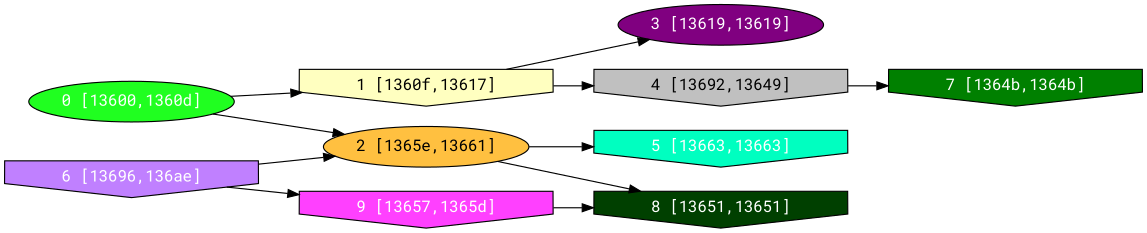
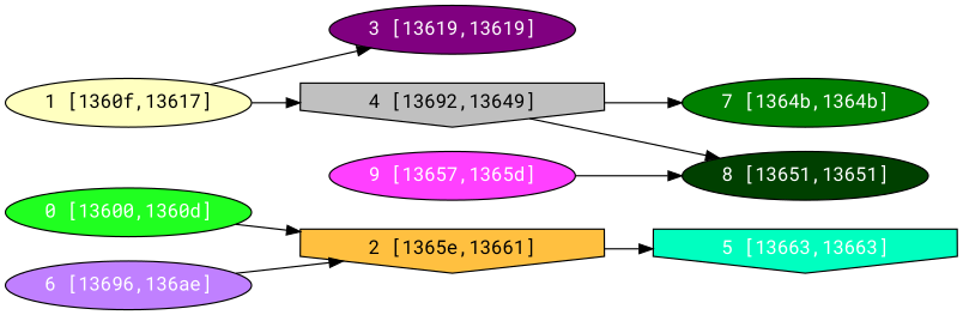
  digraph {
    fontname="Roboto Mono"
    rankdir=LR
    node [fontcolor="#ffffff" fontname="Roboto Mono" shape=oval style=filled]
    edge [fontname="Roboto Mono"]
    n1 [fillcolor="#20FF20" label="0 [13600,1360d]"]
-   n2 [fillcolor="#FFFFC0" fontcolor="#000000" label="1 [1360f,13617]" shape=invhouse]
-   n3 [fillcolor="#FFC040" fontcolor="#000000" label="2 [1365e,13661]"]
+   n2 [fillcolor="#FFFFC0" fontcolor="#000000" label="1 [1360f,13617]"]
+   n3 [fillcolor="#FFC040" fontcolor="#000000" label="2 [1365e,13661]" shape=invhouse]
    n4 [fillcolor="#800080" label="3 [13619,13619]" shape=ellipse]
    n5 [fillcolor="#C0C0C0" fontcolor="#000000" label="4 [13692,13649]" shape=invhouse]
    n6 [fillcolor="#00FFC0" label="5 [13663,13663]" shape=invhouse]
-   n7 [fillcolor="#008000" label="7 [1364b,1364b]" shape=invhouse]
-   n8 [fillcolor="#004000" label="8 [13651,13651]" shape=invhouse]
-   n9 [fillcolor="#C080FF" label="6 [13696,136ae]" shape=invhouse]
-   n10 [fillcolor="#FF40FF" label="9 [13657,1365d]" shape=invhouse]
-   n1 -> n2
+   n7 [fillcolor="#008000" label="7 [1364b,1364b]" shape=ellipse]
+   n8 [fillcolor="#004000" label="8 [13651,13651]"]
+   n9 [fillcolor="#C080FF" label="6 [13696,136ae]"]
+   n10 [fillcolor="#FF40FF" label="9 [13657,1365d]"]
    n1 -> n3
    n2 -> n4
    n2 -> n5
    n3 -> n6
    n5 -> n7
-   n3 -> n8
+   n5 -> n8
    n9 -> n3
-   n9 -> n10
    n10 -> n8
  }
